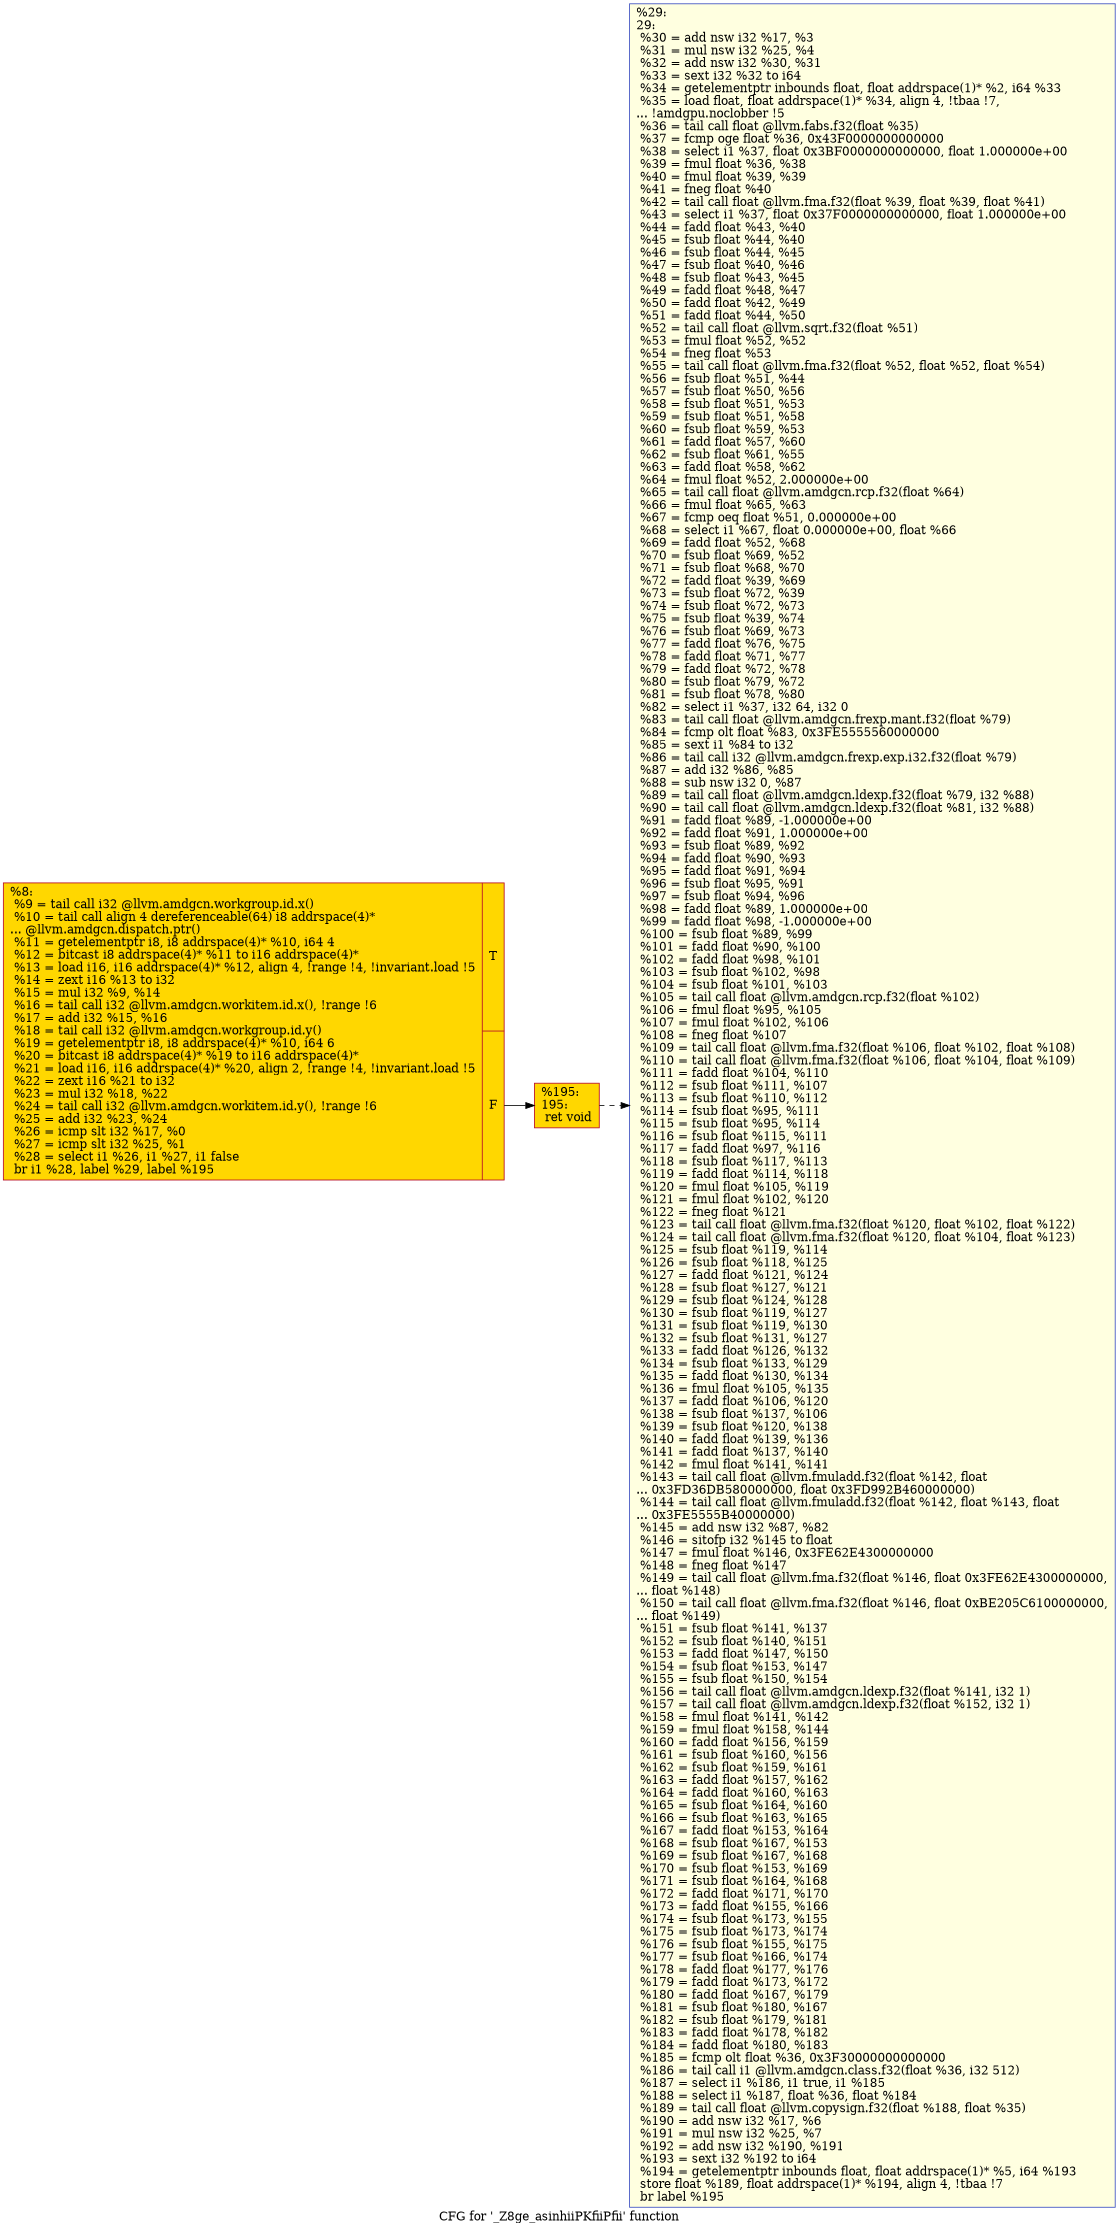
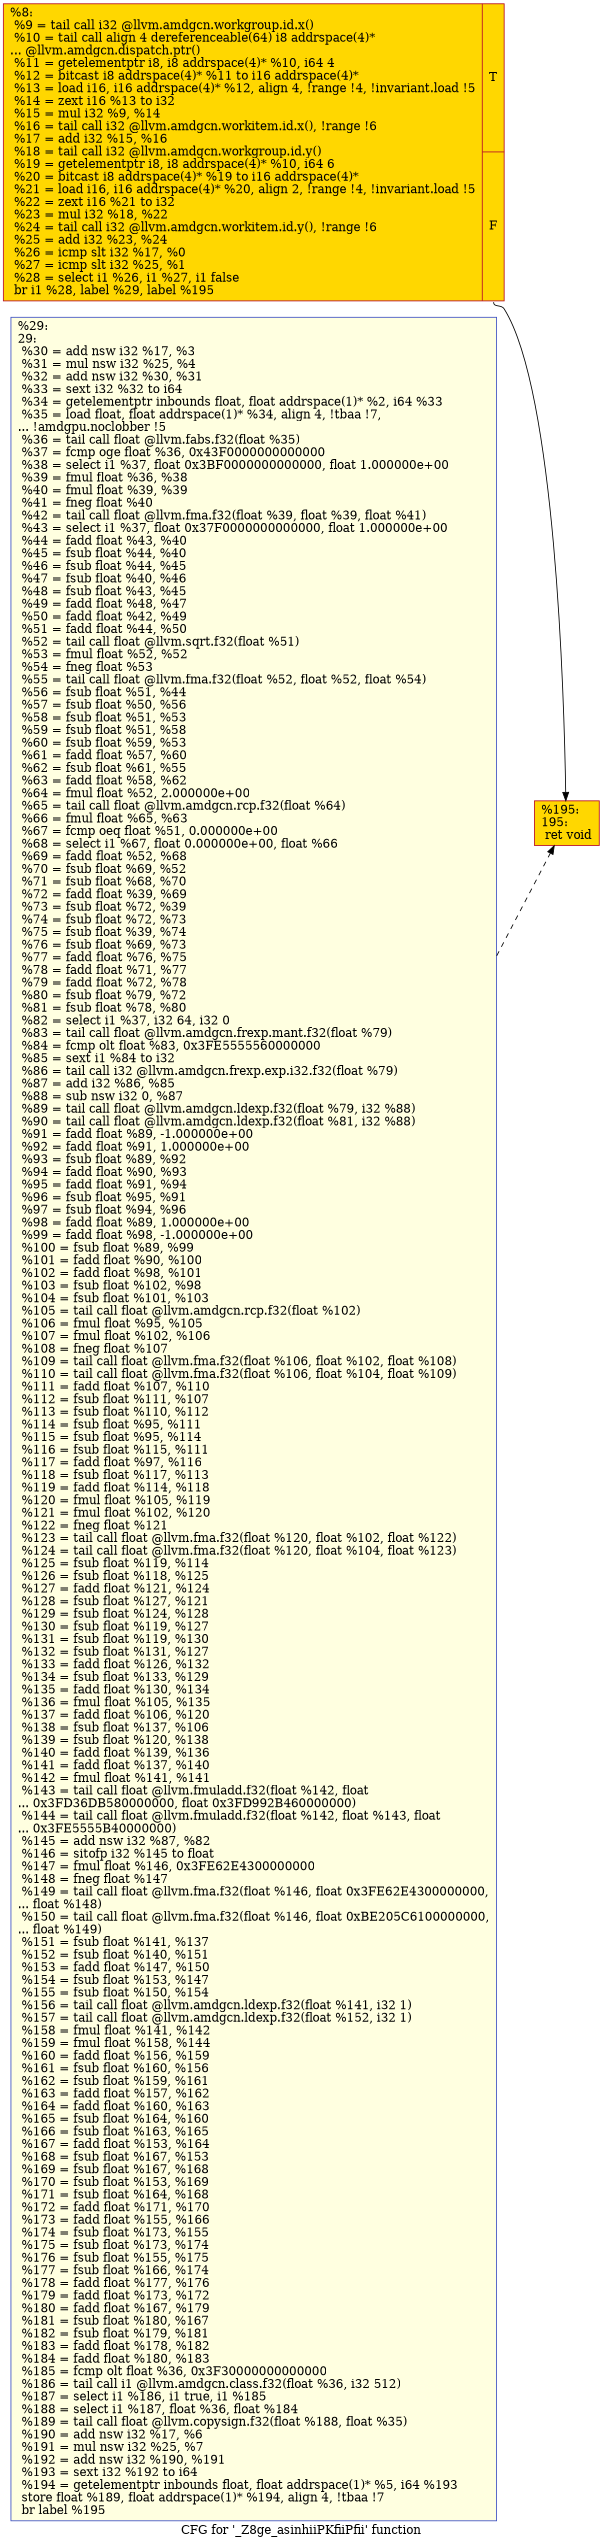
  digraph {
    label="CFG for '_Z8ge_asinhiiPKfiiPfii' function"
    rankdir=LR
    node [color="#b70d28ff" fillcolor=gold shape=record style=filled]
    edge [color=black]
    n1 [label="{%8:\l  %9 = tail call i32 @llvm.amdgcn.workgroup.id.x()\l  %10 = tail call align 4 dereferenceable(64) i8 addrspace(4)*\l... @llvm.amdgcn.dispatch.ptr()\l  %11 = getelementptr i8, i8 addrspace(4)* %10, i64 4\l  %12 = bitcast i8 addrspace(4)* %11 to i16 addrspace(4)*\l  %13 = load i16, i16 addrspace(4)* %12, align 4, !range !4, !invariant.load !5\l  %14 = zext i16 %13 to i32\l  %15 = mul i32 %9, %14\l  %16 = tail call i32 @llvm.amdgcn.workitem.id.x(), !range !6\l  %17 = add i32 %15, %16\l  %18 = tail call i32 @llvm.amdgcn.workgroup.id.y()\l  %19 = getelementptr i8, i8 addrspace(4)* %10, i64 6\l  %20 = bitcast i8 addrspace(4)* %19 to i16 addrspace(4)*\l  %21 = load i16, i16 addrspace(4)* %20, align 2, !range !4, !invariant.load !5\l  %22 = zext i16 %21 to i32\l  %23 = mul i32 %18, %22\l  %24 = tail call i32 @llvm.amdgcn.workitem.id.y(), !range !6\l  %25 = add i32 %23, %24\l  %26 = icmp slt i32 %17, %0\l  %27 = icmp slt i32 %25, %1\l  %28 = select i1 %26, i1 %27, i1 false\l  br i1 %28, label %29, label %195\l|{<s0>T|<s1>F}}"]
    n2 [label="{%195:\l195:                                              \l  ret void\l}"]
-   n3 [color="#3d50c3ff" fillcolor=lightyellow label="{%29:\l29:                                               \l  %30 = add nsw i32 %17, %3\l  %31 = mul nsw i32 %25, %4\l  %32 = add nsw i32 %30, %31\l  %33 = sext i32 %32 to i64\l  %34 = getelementptr inbounds float, float addrspace(1)* %2, i64 %33\l  %35 = load float, float addrspace(1)* %34, align 4, !tbaa !7,\l... !amdgpu.noclobber !5\l  %36 = tail call float @llvm.fabs.f32(float %35)\l  %37 = fcmp oge float %36, 0x43F0000000000000\l  %38 = select i1 %37, float 0x3BF0000000000000, float 1.000000e+00\l  %39 = fmul float %36, %38\l  %40 = fmul float %39, %39\l  %41 = fneg float %40\l  %42 = tail call float @llvm.fma.f32(float %39, float %39, float %41)\l  %43 = select i1 %37, float 0x37F0000000000000, float 1.000000e+00\l  %44 = fadd float %43, %40\l  %45 = fsub float %44, %40\l  %46 = fsub float %44, %45\l  %47 = fsub float %40, %46\l  %48 = fsub float %43, %45\l  %49 = fadd float %48, %47\l  %50 = fadd float %42, %49\l  %51 = fadd float %44, %50\l  %52 = tail call float @llvm.sqrt.f32(float %51)\l  %53 = fmul float %52, %52\l  %54 = fneg float %53\l  %55 = tail call float @llvm.fma.f32(float %52, float %52, float %54)\l  %56 = fsub float %51, %44\l  %57 = fsub float %50, %56\l  %58 = fsub float %51, %53\l  %59 = fsub float %51, %58\l  %60 = fsub float %59, %53\l  %61 = fadd float %57, %60\l  %62 = fsub float %61, %55\l  %63 = fadd float %58, %62\l  %64 = fmul float %52, 2.000000e+00\l  %65 = tail call float @llvm.amdgcn.rcp.f32(float %64)\l  %66 = fmul float %65, %63\l  %67 = fcmp oeq float %51, 0.000000e+00\l  %68 = select i1 %67, float 0.000000e+00, float %66\l  %69 = fadd float %52, %68\l  %70 = fsub float %69, %52\l  %71 = fsub float %68, %70\l  %72 = fadd float %39, %69\l  %73 = fsub float %72, %39\l  %74 = fsub float %72, %73\l  %75 = fsub float %39, %74\l  %76 = fsub float %69, %73\l  %77 = fadd float %76, %75\l  %78 = fadd float %71, %77\l  %79 = fadd float %72, %78\l  %80 = fsub float %79, %72\l  %81 = fsub float %78, %80\l  %82 = select i1 %37, i32 64, i32 0\l  %83 = tail call float @llvm.amdgcn.frexp.mant.f32(float %79)\l  %84 = fcmp olt float %83, 0x3FE5555560000000\l  %85 = sext i1 %84 to i32\l  %86 = tail call i32 @llvm.amdgcn.frexp.exp.i32.f32(float %79)\l  %87 = add i32 %86, %85\l  %88 = sub nsw i32 0, %87\l  %89 = tail call float @llvm.amdgcn.ldexp.f32(float %79, i32 %88)\l  %90 = tail call float @llvm.amdgcn.ldexp.f32(float %81, i32 %88)\l  %91 = fadd float %89, -1.000000e+00\l  %92 = fadd float %91, 1.000000e+00\l  %93 = fsub float %89, %92\l  %94 = fadd float %90, %93\l  %95 = fadd float %91, %94\l  %96 = fsub float %95, %91\l  %97 = fsub float %94, %96\l  %98 = fadd float %89, 1.000000e+00\l  %99 = fadd float %98, -1.000000e+00\l  %100 = fsub float %89, %99\l  %101 = fadd float %90, %100\l  %102 = fadd float %98, %101\l  %103 = fsub float %102, %98\l  %104 = fsub float %101, %103\l  %105 = tail call float @llvm.amdgcn.rcp.f32(float %102)\l  %106 = fmul float %95, %105\l  %107 = fmul float %102, %106\l  %108 = fneg float %107\l  %109 = tail call float @llvm.fma.f32(float %106, float %102, float %108)\l  %110 = tail call float @llvm.fma.f32(float %106, float %104, float %109)\l  %111 = fadd float %104, %110\l  %112 = fsub float %111, %107\l  %113 = fsub float %110, %112\l  %114 = fsub float %95, %111\l  %115 = fsub float %95, %114\l  %116 = fsub float %115, %111\l  %117 = fadd float %97, %116\l  %118 = fsub float %117, %113\l  %119 = fadd float %114, %118\l  %120 = fmul float %105, %119\l  %121 = fmul float %102, %120\l  %122 = fneg float %121\l  %123 = tail call float @llvm.fma.f32(float %120, float %102, float %122)\l  %124 = tail call float @llvm.fma.f32(float %120, float %104, float %123)\l  %125 = fsub float %119, %114\l  %126 = fsub float %118, %125\l  %127 = fadd float %121, %124\l  %128 = fsub float %127, %121\l  %129 = fsub float %124, %128\l  %130 = fsub float %119, %127\l  %131 = fsub float %119, %130\l  %132 = fsub float %131, %127\l  %133 = fadd float %126, %132\l  %134 = fsub float %133, %129\l  %135 = fadd float %130, %134\l  %136 = fmul float %105, %135\l  %137 = fadd float %106, %120\l  %138 = fsub float %137, %106\l  %139 = fsub float %120, %138\l  %140 = fadd float %139, %136\l  %141 = fadd float %137, %140\l  %142 = fmul float %141, %141\l  %143 = tail call float @llvm.fmuladd.f32(float %142, float\l... 0x3FD36DB580000000, float 0x3FD992B460000000)\l  %144 = tail call float @llvm.fmuladd.f32(float %142, float %143, float\l... 0x3FE5555B40000000)\l  %145 = add nsw i32 %87, %82\l  %146 = sitofp i32 %145 to float\l  %147 = fmul float %146, 0x3FE62E4300000000\l  %148 = fneg float %147\l  %149 = tail call float @llvm.fma.f32(float %146, float 0x3FE62E4300000000,\l... float %148)\l  %150 = tail call float @llvm.fma.f32(float %146, float 0xBE205C6100000000,\l... float %149)\l  %151 = fsub float %141, %137\l  %152 = fsub float %140, %151\l  %153 = fadd float %147, %150\l  %154 = fsub float %153, %147\l  %155 = fsub float %150, %154\l  %156 = tail call float @llvm.amdgcn.ldexp.f32(float %141, i32 1)\l  %157 = tail call float @llvm.amdgcn.ldexp.f32(float %152, i32 1)\l  %158 = fmul float %141, %142\l  %159 = fmul float %158, %144\l  %160 = fadd float %156, %159\l  %161 = fsub float %160, %156\l  %162 = fsub float %159, %161\l  %163 = fadd float %157, %162\l  %164 = fadd float %160, %163\l  %165 = fsub float %164, %160\l  %166 = fsub float %163, %165\l  %167 = fadd float %153, %164\l  %168 = fsub float %167, %153\l  %169 = fsub float %167, %168\l  %170 = fsub float %153, %169\l  %171 = fsub float %164, %168\l  %172 = fadd float %171, %170\l  %173 = fadd float %155, %166\l  %174 = fsub float %173, %155\l  %175 = fsub float %173, %174\l  %176 = fsub float %155, %175\l  %177 = fsub float %166, %174\l  %178 = fadd float %177, %176\l  %179 = fadd float %173, %172\l  %180 = fadd float %167, %179\l  %181 = fsub float %180, %167\l  %182 = fsub float %179, %181\l  %183 = fadd float %178, %182\l  %184 = fadd float %180, %183\l  %185 = fcmp olt float %36, 0x3F30000000000000\l  %186 = tail call i1 @llvm.amdgcn.class.f32(float %36, i32 512)\l  %187 = select i1 %186, i1 true, i1 %185\l  %188 = select i1 %187, float %36, float %184\l  %189 = tail call float @llvm.copysign.f32(float %188, float %35)\l  %190 = add nsw i32 %17, %6\l  %191 = mul nsw i32 %25, %7\l  %192 = add nsw i32 %190, %191\l  %193 = sext i32 %192 to i64\l  %194 = getelementptr inbounds float, float addrspace(1)* %5, i64 %193\l  store float %189, float addrspace(1)* %194, align 4, !tbaa !7\l  br label %195\l}"]
+   n3 [color="#3d50c3ff" fillcolor=lightyellow label="{%29:\l29:                                               \l  %30 = add nsw i32 %17, %3\l  %31 = mul nsw i32 %25, %4\l  %32 = add nsw i32 %30, %31\l  %33 = sext i32 %32 to i64\l  %34 = getelementptr inbounds float, float addrspace(1)* %2, i64 %33\l  %35 = load float, float addrspace(1)* %34, align 4, !tbaa !7,\l... !amdgpu.noclobber !5\l  %36 = tail call float @llvm.fabs.f32(float %35)\l  %37 = fcmp oge float %36, 0x43F0000000000000\l  %38 = select i1 %37, float 0x3BF0000000000000, float 1.000000e+00\l  %39 = fmul float %36, %38\l  %40 = fmul float %39, %39\l  %41 = fneg float %40\l  %42 = tail call float @llvm.fma.f32(float %39, float %39, float %41)\l  %43 = select i1 %37, float 0x37F0000000000000, float 1.000000e+00\l  %44 = fadd float %43, %40\l  %45 = fsub float %44, %40\l  %46 = fsub float %44, %45\l  %47 = fsub float %40, %46\l  %48 = fsub float %43, %45\l  %49 = fadd float %48, %47\l  %50 = fadd float %42, %49\l  %51 = fadd float %44, %50\l  %52 = tail call float @llvm.sqrt.f32(float %51)\l  %53 = fmul float %52, %52\l  %54 = fneg float %53\l  %55 = tail call float @llvm.fma.f32(float %52, float %52, float %54)\l  %56 = fsub float %51, %44\l  %57 = fsub float %50, %56\l  %58 = fsub float %51, %53\l  %59 = fsub float %51, %58\l  %60 = fsub float %59, %53\l  %61 = fadd float %57, %60\l  %62 = fsub float %61, %55\l  %63 = fadd float %58, %62\l  %64 = fmul float %52, 2.000000e+00\l  %65 = tail call float @llvm.amdgcn.rcp.f32(float %64)\l  %66 = fmul float %65, %63\l  %67 = fcmp oeq float %51, 0.000000e+00\l  %68 = select i1 %67, float 0.000000e+00, float %66\l  %69 = fadd float %52, %68\l  %70 = fsub float %69, %52\l  %71 = fsub float %68, %70\l  %72 = fadd float %39, %69\l  %73 = fsub float %72, %39\l  %74 = fsub float %72, %73\l  %75 = fsub float %39, %74\l  %76 = fsub float %69, %73\l  %77 = fadd float %76, %75\l  %78 = fadd float %71, %77\l  %79 = fadd float %72, %78\l  %80 = fsub float %79, %72\l  %81 = fsub float %78, %80\l  %82 = select i1 %37, i32 64, i32 0\l  %83 = tail call float @llvm.amdgcn.frexp.mant.f32(float %79)\l  %84 = fcmp olt float %83, 0x3FE5555560000000\l  %85 = sext i1 %84 to i32\l  %86 = tail call i32 @llvm.amdgcn.frexp.exp.i32.f32(float %79)\l  %87 = add i32 %86, %85\l  %88 = sub nsw i32 0, %87\l  %89 = tail call float @llvm.amdgcn.ldexp.f32(float %79, i32 %88)\l  %90 = tail call float @llvm.amdgcn.ldexp.f32(float %81, i32 %88)\l  %91 = fadd float %89, -1.000000e+00\l  %92 = fadd float %91, 1.000000e+00\l  %93 = fsub float %89, %92\l  %94 = fadd float %90, %93\l  %95 = fadd float %91, %94\l  %96 = fsub float %95, %91\l  %97 = fsub float %94, %96\l  %98 = fadd float %89, 1.000000e+00\l  %99 = fadd float %98, -1.000000e+00\l  %100 = fsub float %89, %99\l  %101 = fadd float %90, %100\l  %102 = fadd float %98, %101\l  %103 = fsub float %102, %98\l  %104 = fsub float %101, %103\l  %105 = tail call float @llvm.amdgcn.rcp.f32(float %102)\l  %106 = fmul float %95, %105\l  %107 = fmul float %102, %106\l  %108 = fneg float %107\l  %109 = tail call float @llvm.fma.f32(float %106, float %102, float %108)\l  %110 = tail call float @llvm.fma.f32(float %106, float %104, float %109)\l  %111 = fadd float %107, %110\l  %112 = fsub float %111, %107\l  %113 = fsub float %110, %112\l  %114 = fsub float %95, %111\l  %115 = fsub float %95, %114\l  %116 = fsub float %115, %111\l  %117 = fadd float %97, %116\l  %118 = fsub float %117, %113\l  %119 = fadd float %114, %118\l  %120 = fmul float %105, %119\l  %121 = fmul float %102, %120\l  %122 = fneg float %121\l  %123 = tail call float @llvm.fma.f32(float %120, float %102, float %122)\l  %124 = tail call float @llvm.fma.f32(float %120, float %104, float %123)\l  %125 = fsub float %119, %114\l  %126 = fsub float %118, %125\l  %127 = fadd float %121, %124\l  %128 = fsub float %127, %121\l  %129 = fsub float %124, %128\l  %130 = fsub float %119, %127\l  %131 = fsub float %119, %130\l  %132 = fsub float %131, %127\l  %133 = fadd float %126, %132\l  %134 = fsub float %133, %129\l  %135 = fadd float %130, %134\l  %136 = fmul float %105, %135\l  %137 = fadd float %106, %120\l  %138 = fsub float %137, %106\l  %139 = fsub float %120, %138\l  %140 = fadd float %139, %136\l  %141 = fadd float %137, %140\l  %142 = fmul float %141, %141\l  %143 = tail call float @llvm.fmuladd.f32(float %142, float\l... 0x3FD36DB580000000, float 0x3FD992B460000000)\l  %144 = tail call float @llvm.fmuladd.f32(float %142, float %143, float\l... 0x3FE5555B40000000)\l  %145 = add nsw i32 %87, %82\l  %146 = sitofp i32 %145 to float\l  %147 = fmul float %146, 0x3FE62E4300000000\l  %148 = fneg float %147\l  %149 = tail call float @llvm.fma.f32(float %146, float 0x3FE62E4300000000,\l... float %148)\l  %150 = tail call float @llvm.fma.f32(float %146, float 0xBE205C6100000000,\l... float %149)\l  %151 = fsub float %141, %137\l  %152 = fsub float %140, %151\l  %153 = fadd float %147, %150\l  %154 = fsub float %153, %147\l  %155 = fsub float %150, %154\l  %156 = tail call float @llvm.amdgcn.ldexp.f32(float %141, i32 1)\l  %157 = tail call float @llvm.amdgcn.ldexp.f32(float %152, i32 1)\l  %158 = fmul float %141, %142\l  %159 = fmul float %158, %144\l  %160 = fadd float %156, %159\l  %161 = fsub float %160, %156\l  %162 = fsub float %159, %161\l  %163 = fadd float %157, %162\l  %164 = fadd float %160, %163\l  %165 = fsub float %164, %160\l  %166 = fsub float %163, %165\l  %167 = fadd float %153, %164\l  %168 = fsub float %167, %153\l  %169 = fsub float %167, %168\l  %170 = fsub float %153, %169\l  %171 = fsub float %164, %168\l  %172 = fadd float %171, %170\l  %173 = fadd float %155, %166\l  %174 = fsub float %173, %155\l  %175 = fsub float %173, %174\l  %176 = fsub float %155, %175\l  %177 = fsub float %166, %174\l  %178 = fadd float %177, %176\l  %179 = fadd float %173, %172\l  %180 = fadd float %167, %179\l  %181 = fsub float %180, %167\l  %182 = fsub float %179, %181\l  %183 = fadd float %178, %182\l  %184 = fadd float %180, %183\l  %185 = fcmp olt float %36, 0x3F30000000000000\l  %186 = tail call i1 @llvm.amdgcn.class.f32(float %36, i32 512)\l  %187 = select i1 %186, i1 true, i1 %185\l  %188 = select i1 %187, float %36, float %184\l  %189 = tail call float @llvm.copysign.f32(float %188, float %35)\l  %190 = add nsw i32 %17, %6\l  %191 = mul nsw i32 %25, %7\l  %192 = add nsw i32 %190, %191\l  %193 = sext i32 %192 to i64\l  %194 = getelementptr inbounds float, float addrspace(1)* %5, i64 %193\l  store float %189, float addrspace(1)* %194, align 4, !tbaa !7\l  br label %195\l}"]
    n1 -> n2 [style=solid tailport=s1]
-   n2 -> n3 [style=dashed]
+   n3 -> n2 [style=dashed]
  }
